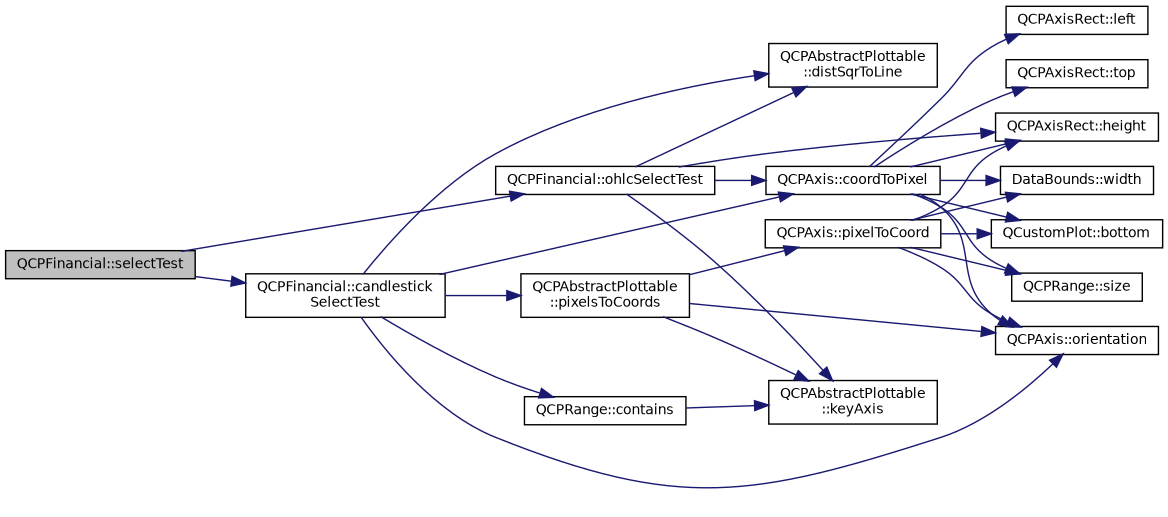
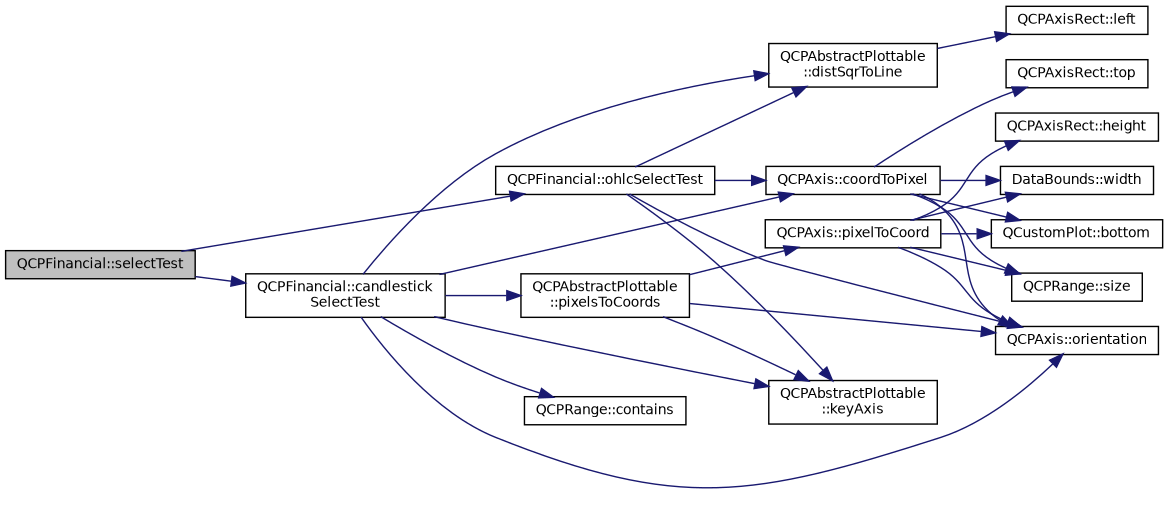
  digraph {
    rankdir=LR
    node [color=black fillcolor=white fontname=Helvetica fontsize=10 shape=record style=filled]
    edge [color=midnightblue fontname=Helvetica fontsize=10 labelfontname=Helvetica labelfontsize=10 style=solid]
    n1 [fillcolor=grey75 fontcolor=black height=0.2 label="QCPFinancial::selectTest" width=0.4]
    n2 [height=0.2 label="QCPFinancial::ohlcSelectTest" width=0.4]
    n3 [height=0.2 label="QCPFinancial::candlestick\lSelectTest" width=0.4]
    n4 [height=0.2 label="QCPAbstractPlottable\l::keyAxis" width=0.4]
    n5 [height=0.2 label="QCPAxis::orientation" width=0.4]
    n6 [height=0.2 label="QCPAxis::coordToPixel" width=0.4]
    n7 [height=0.2 label="QCPAbstractPlottable\l::distSqrToLine" width=0.4]
    n8 [height=0.2 label="QCPAbstractPlottable\l::pixelsToCoords" width=0.4]
    n9 [height=0.2 label="QCPRange::contains" width=0.4]
    n10 [height=0.2 label="QCPRange::size" width=0.4]
    n11 [height=0.2 label="DataBounds::width" width=0.4]
    n12 [height=0.2 label="QCPAxisRect::left" width=0.4]
    n13 [height=0.2 label="QCustomPlot::bottom" width=0.4]
    n14 [height=0.2 label="QCPAxisRect::height" width=0.4]
    n15 [height=0.2 label="QCPAxisRect::top" width=0.4]
    n16 [height=0.2 label="QCPAxis::pixelToCoord" width=0.4]
    n1 -> n2
    n1 -> n3
    n2 -> n4
-   n2 -> n14
+   n2 -> n5
    n2 -> n6
    n2 -> n7
-   n9 -> n4
+   n3 -> n4
    n3 -> n5
    n3 -> n6
    n3 -> n7
    n3 -> n8
    n3 -> n9
    n6 -> n5
    n6 -> n10
    n6 -> n11
-   n6 -> n12
+   n7 -> n12
    n6 -> n13
-   n6 -> n14
    n6 -> n15
    n8 -> n4
    n8 -> n5
    n8 -> n16
    n16 -> n5
    n16 -> n10
    n16 -> n11
    n16 -> n13
    n16 -> n14
  }
